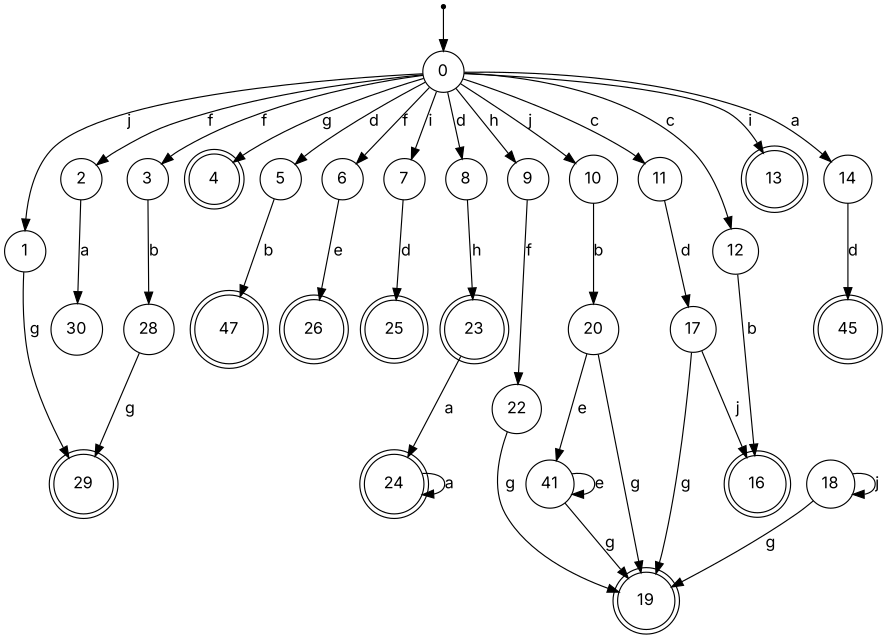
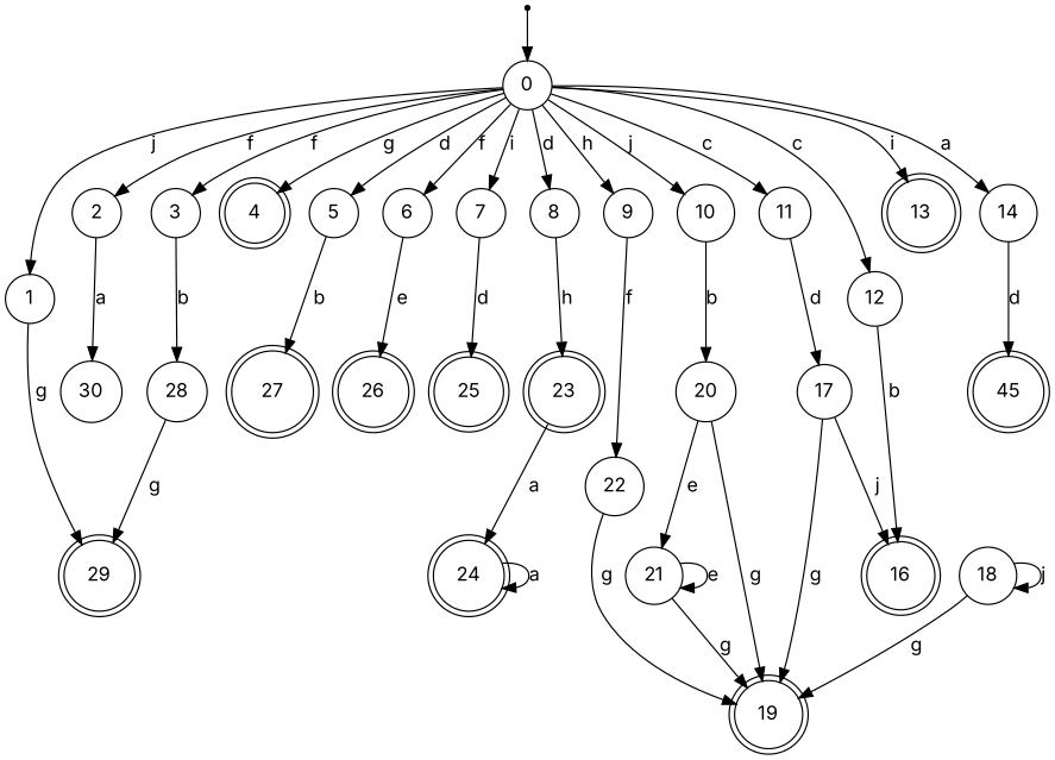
  digraph {
    fontname=Inter
    rankdir=TB
    node [fontname=Inter shape=circle]
    edge [fontname=Inter]
    dummy0 [shape=point]
    0
    1
    2
    3
    4 [shape=doublecircle]
    5
    6
    7
    8
    9
    10
    11
    12
    13 [shape=doublecircle]
    14
    29 [shape=doublecircle]
    30
    28
-   27 [shape=doublecircle label=47]
+   27 [shape=doublecircle]
    26 [shape=doublecircle]
    25 [shape=doublecircle]
    23 [shape=doublecircle]
    22
    20
    17
    16 [shape=doublecircle]
    n28 [label=45 shape=doublecircle]
    24 [shape=doublecircle]
    19 [shape=doublecircle]
-   21 [label=41]
+   21
    18
    dummy0 -> 0
    0 -> 1 [label=j]
    0 -> 2 [label=f]
    0 -> 3 [label=f]
    0 -> 4 [label=g]
    0 -> 5 [label=d]
    0 -> 6 [label=f]
    0 -> 7 [label=i]
    0 -> 8 [label=d]
    0 -> 9 [label=h]
    0 -> 10 [label=j]
    0 -> 11 [label=c]
    0 -> 12 [label=c]
    0 -> 13 [label=i]
    0 -> 14 [label=a]
    1 -> 29 [label=g]
    2 -> 30 [label=a]
    3 -> 28 [label=b]
    5 -> 27 [label=b]
    6 -> 26 [label=e]
    7 -> 25 [label=d]
    8 -> 23 [label=h]
    9 -> 22 [label=f]
    10 -> 20 [label=b]
    11 -> 17 [label=d]
    12 -> 16 [label=b]
    14 -> n28 [label=d]
    28 -> 29 [label=g]
    23 -> 24 [label=a]
    22 -> 19 [label=g]
    20 -> 19 [label=g]
    20 -> 21 [label=e]
    17 -> 16 [label=j]
    17 -> 19 [label=g]
    24 -> 24 [label=a]
    21 -> 19 [label=g]
    21 -> 21 [label=e]
    18 -> 19 [label=g]
    18 -> 18 [label=j]
  }
